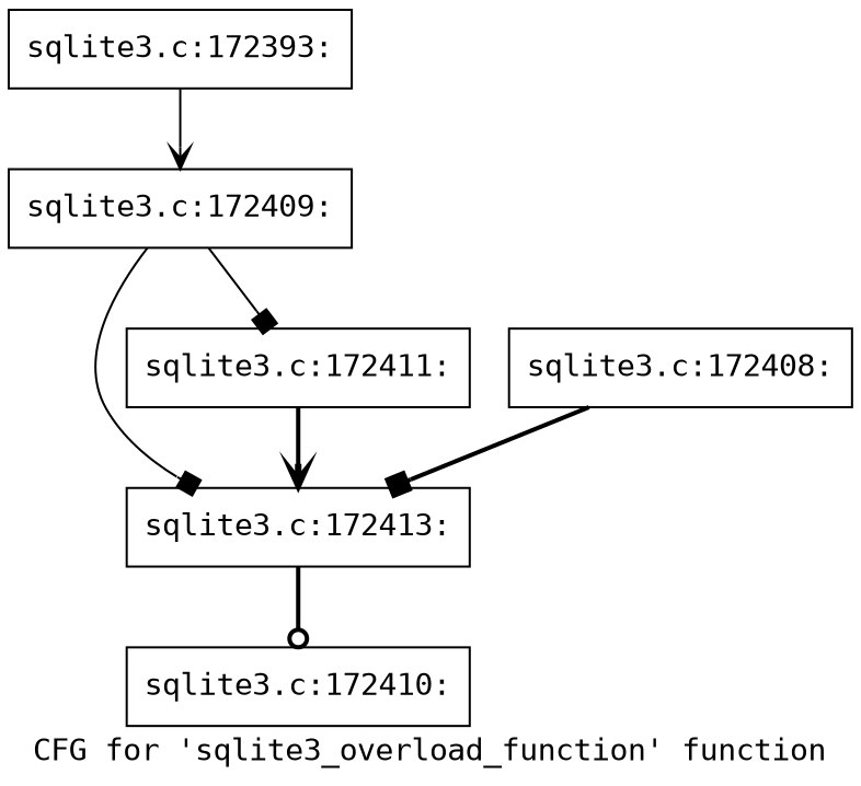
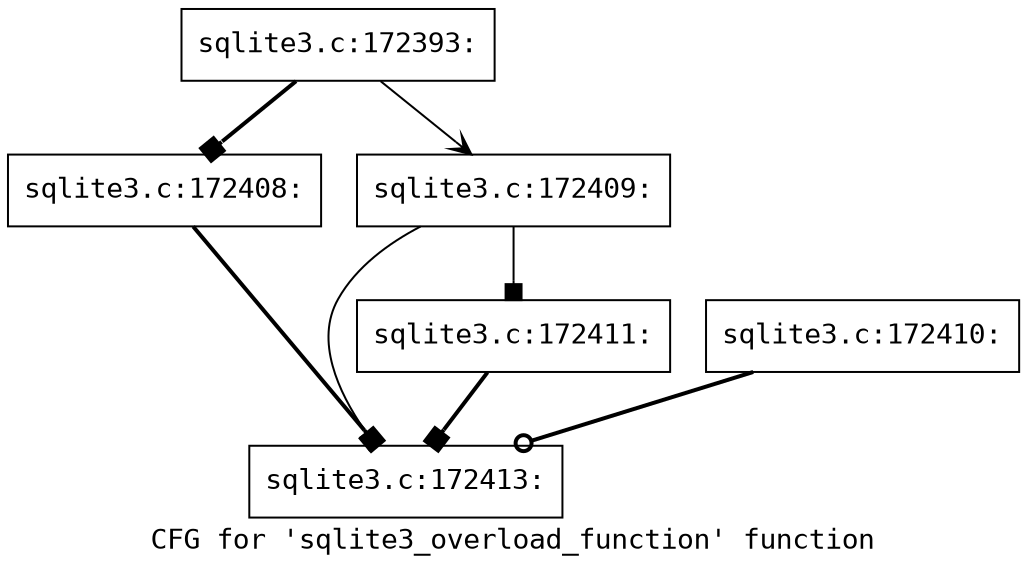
  digraph {
    fontname="DejaVu Sans Mono"
    label="CFG for 'sqlite3_overload_function' function"
    node [fontname="DejaVu Sans Mono" shape=record]
    edge [arrowhead=box fontname="DejaVu Sans Mono" style=bold]
    n1 [label="{sqlite3.c:172393:}"]
    n2 [label="{sqlite3.c:172408:}"]
    n3 [label="{sqlite3.c:172409:}"]
    n4 [label="{sqlite3.c:172413:}"]
    n5 [label="{sqlite3.c:172411:}"]
    n6 [label="{sqlite3.c:172410:}"]
+   n1 -> n2
    n1 -> n3 [arrowhead=vee style=solid]
    n2 -> n4
    n3 -> n4 [style=solid]
    n3 -> n5 [style=solid]
-   n5 -> n4 [arrowhead=vee]
-   n4 -> n6 [arrowhead=odot]
+   n5 -> n4
+   n6 -> n4 [arrowhead=odot]
  }
